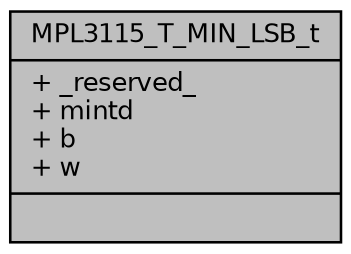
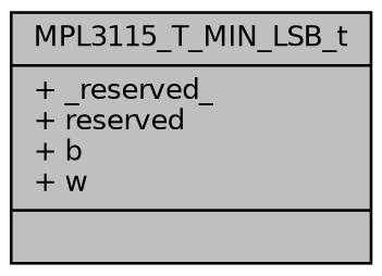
  digraph {
-   n1 [color=black fillcolor=grey75 fontcolor=black fontname=Helvetica fontsize=10 height=0.2 label="{MPL3115_T_MIN_LSB_t\n|+ _reserved_\l+ mintd\l+ b\l+ w\l|}" shape=record style=filled width=0.4]
+   n1 [color=black fillcolor=grey75 fontcolor=black fontname=Helvetica fontsize=10 height=0.2 label="{MPL3115_T_MIN_LSB_t\n|+ _reserved_\l+ reserved\l+ b\l+ w\l|}" shape=record style=filled width=0.4]
  }
